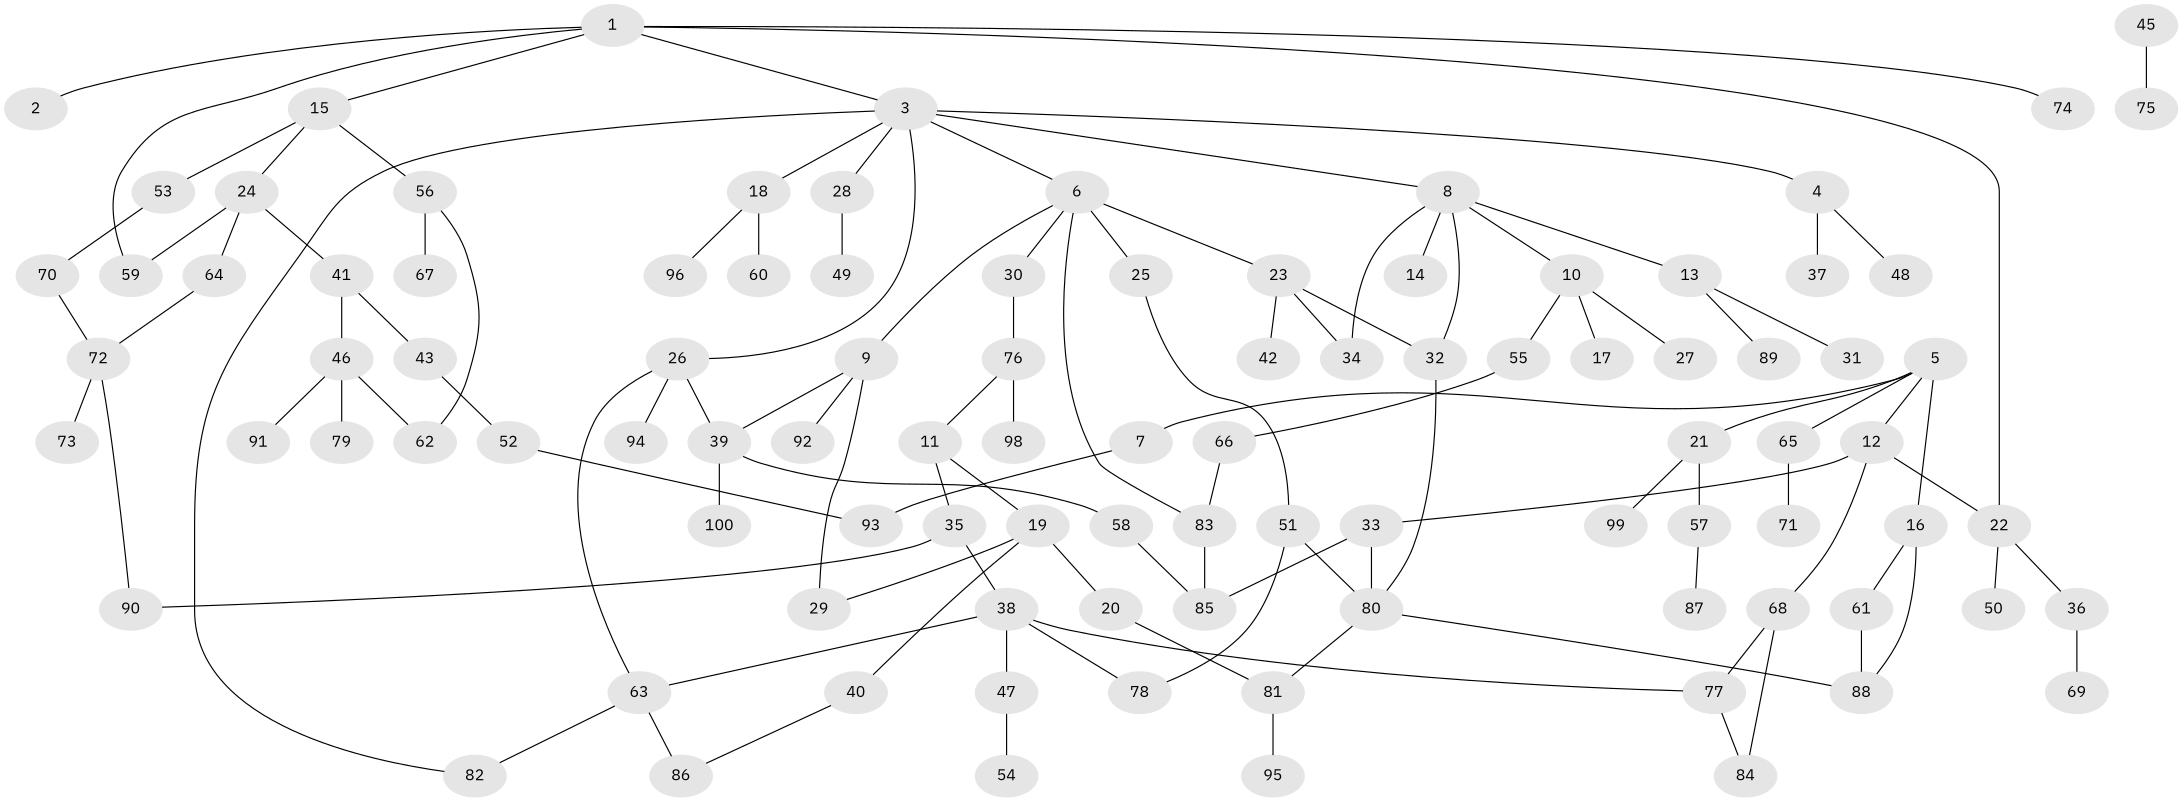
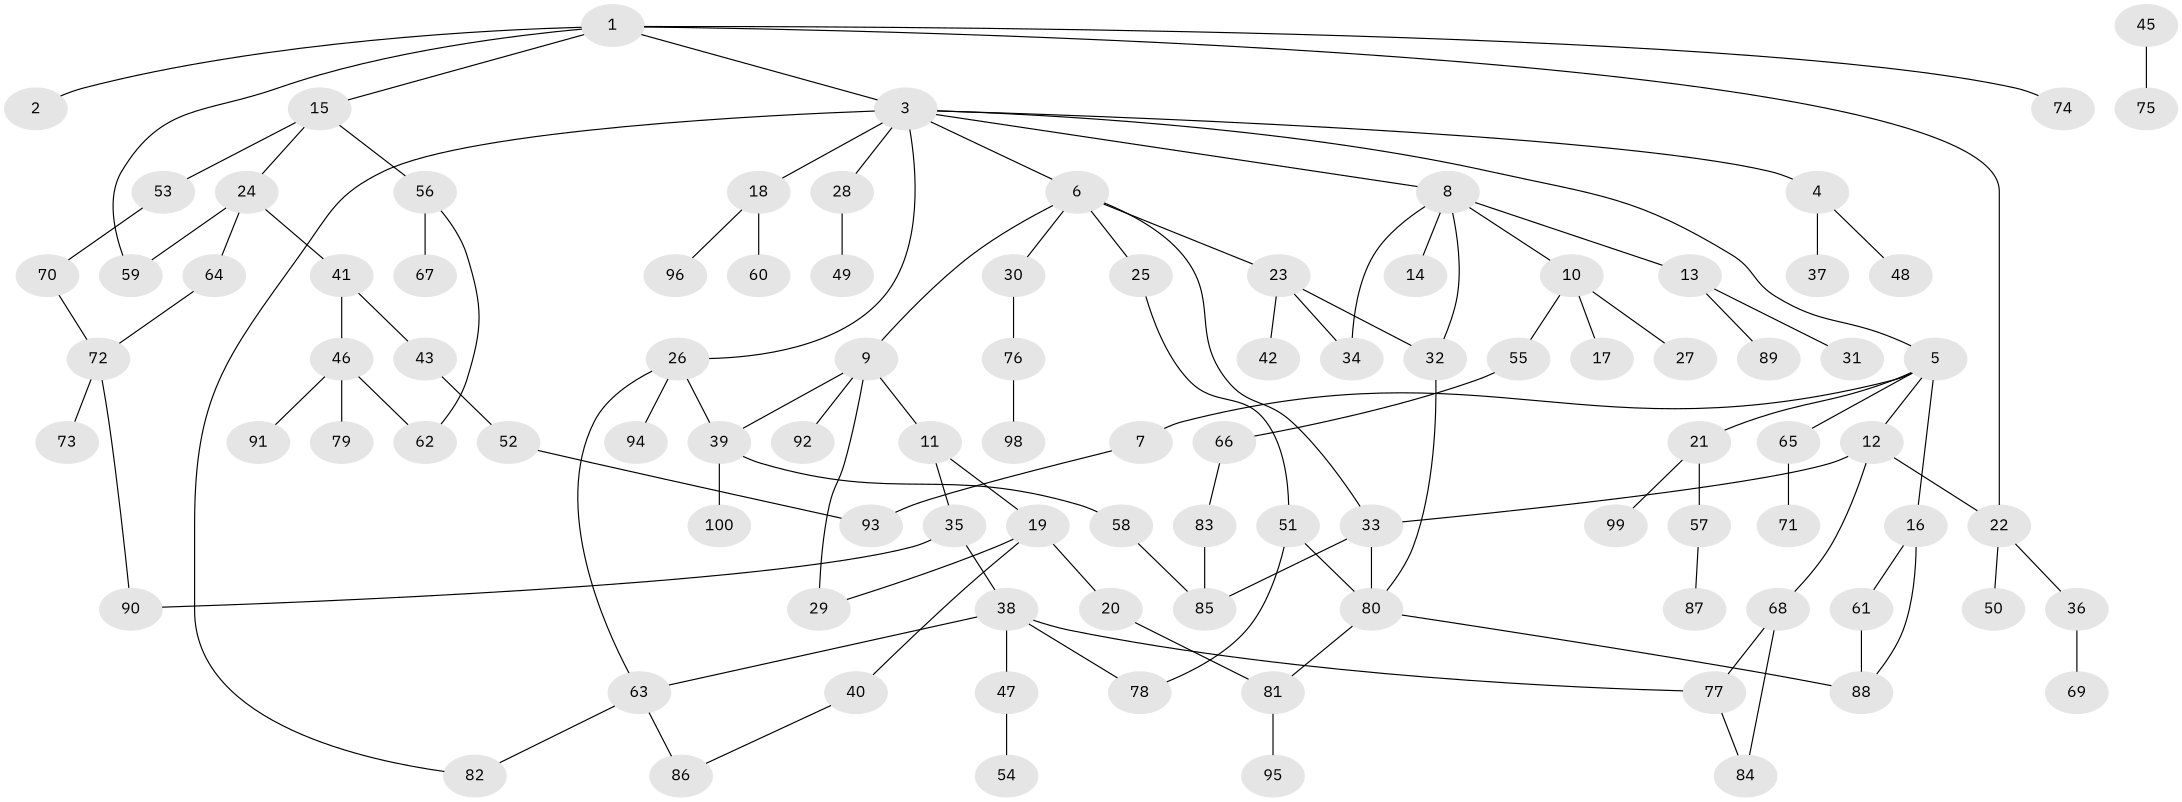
  graph {
    fontname="IBM Plex Sans"
    node [color=gray90 fontname="IBM Plex Sans" style=filled]
    edge [fontname="IBM Plex Sans"]
    1
    2
    3
    15
    22
    59
    74
    4
    5
    6
    8
    18
    26
    28
    82
    24
    53
    56
    36
    50
    37
    48
    7
    12
    16
    21
    65
    9
    23
    25
    30
    83
    10
    13
    14
    32
    34
    60
    96
    39
    63
    94
    49
    93
    33
    68
    61
    88
    57
    99
    71
    11
    29
    92
    42
    51
    76
    85
    17
    27
    55
    31
    89
    80
    19
    35
    58
    100
    66
    20
    40
    38
    90
    77
    84
    41
    64
    70
    62
    67
    81
    86
    95
    87
    69
    43
    46
    72
    78
    98
    47
    54
    52
    79
    91
    45
    75
    73
    1 -- 2
    1 -- 3
    1 -- 15
    1 -- 22
    1 -- 59
    1 -- 74
    3 -- 4
+   3 -- 5
    3 -- 6
    3 -- 8
    3 -- 18
    3 -- 26
    3 -- 28
    3 -- 82
    15 -- 24
    15 -- 53
    15 -- 56
    22 -- 36
    22 -- 50
    4 -- 37
    4 -- 48
    5 -- 7
    5 -- 12
    5 -- 16
    5 -- 21
    5 -- 65
    6 -- 9
    6 -- 23
    6 -- 25
    6 -- 30
-   6 -- 83
+   6 -- 33
    8 -- 10
    8 -- 13
    8 -- 14
    8 -- 32
    8 -- 34
    18 -- 60
    18 -- 96
    26 -- 39
    26 -- 63
    26 -- 94
    28 -- 49
    24 -- 59
    24 -- 41
    24 -- 64
    53 -- 70
    56 -- 62
    56 -- 67
    36 -- 69
    7 -- 93
    12 -- 22
    12 -- 33
    12 -- 68
    16 -- 61
    16 -- 88
    21 -- 57
    21 -- 99
    65 -- 71
    9 -- 39
-   76 -- 11
+   9 -- 11
    9 -- 29
    9 -- 92
    23 -- 32
    23 -- 34
    23 -- 42
    25 -- 51
    30 -- 76
    83 -- 85
    10 -- 17
    10 -- 27
    10 -- 55
    13 -- 31
    13 -- 89
    32 -- 80
    39 -- 58
    39 -- 100
    63 -- 82
    63 -- 86
    33 -- 85
    33 -- 80
    68 -- 77
    68 -- 84
    61 -- 88
    57 -- 87
    11 -- 19
    11 -- 35
    51 -- 80
    51 -- 78
    76 -- 98
    55 -- 66
    80 -- 88
    80 -- 81
    19 -- 29
    19 -- 20
    19 -- 40
    35 -- 38
    35 -- 90
    58 -- 85
    66 -- 83
    20 -- 81
    40 -- 86
    38 -- 63
    38 -- 77
    38 -- 78
    38 -- 47
    77 -- 84
    41 -- 43
    41 -- 46
    64 -- 72
    70 -- 72
    81 -- 95
    43 -- 52
    46 -- 62
    46 -- 79
    46 -- 91
    72 -- 90
    72 -- 73
    47 -- 54
    52 -- 93
    45 -- 75
  }
